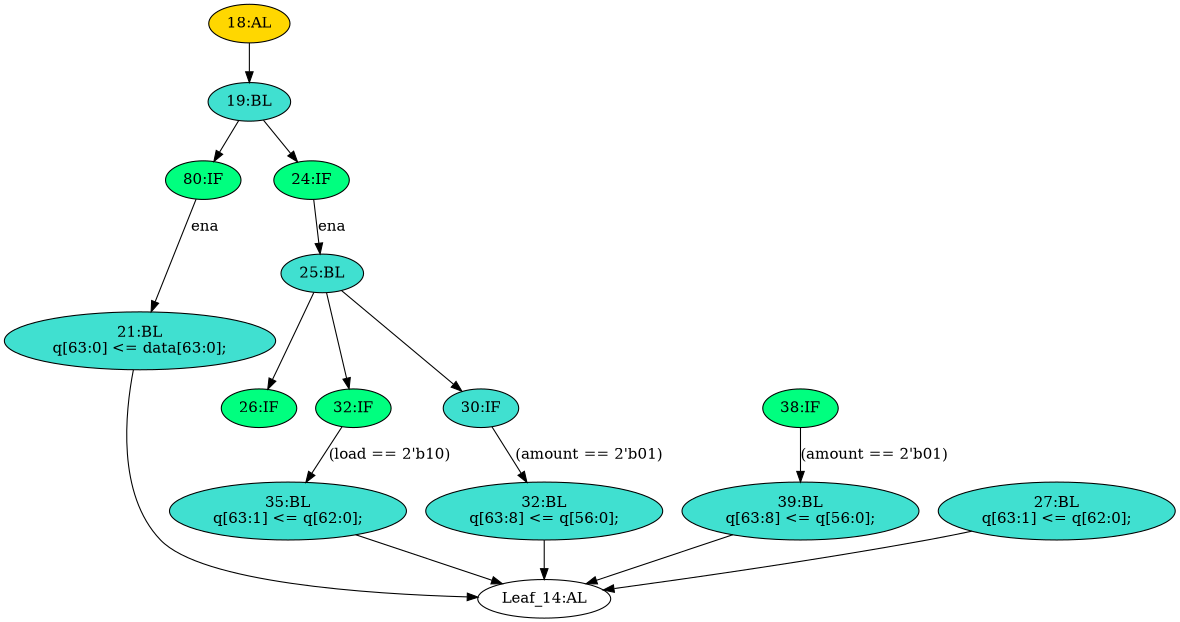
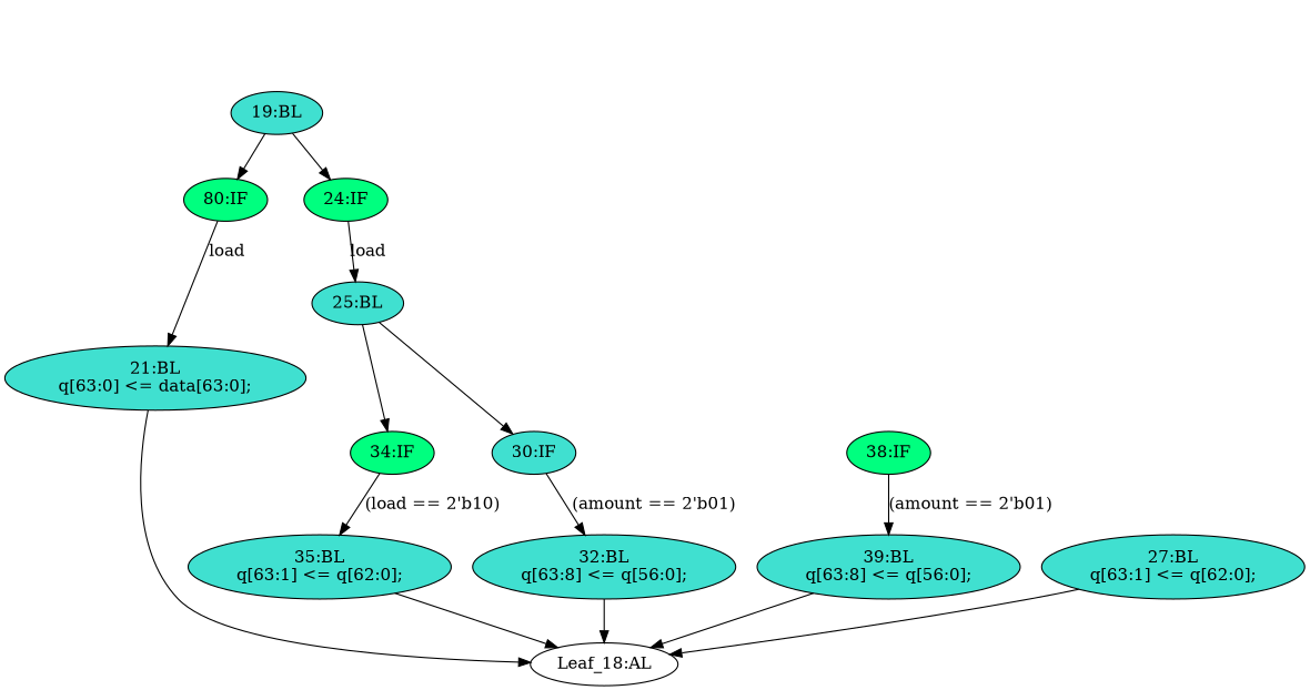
  strict digraph {
    node [fillcolor=turquoise statements="[]" style=filled typ=Block]
    edge [cond="[]" lineno=None]
    n1 [ast="<pyverilog.vparser.ast.Block object at 0x7f3f2798bd10>" label="35:BL\nq[63:1] <= q[62:0];" statements="[<pyverilog.vparser.ast.NonblockingSubstitution object at 0x7f3f2798b990>]"]
-   n2 [def_var="['q']" label="Leaf_14:AL" fillcolor="" statements="" style="" typ=""]
+   n2 [def_var="['q']" label="Leaf_18:AL" fillcolor="" statements="" style="" typ=""]
    n3 [ast="<pyverilog.vparser.ast.Block object at 0x7f3f2798bd50>" label="19:BL"]
    n4 [ast="<pyverilog.vparser.ast.IfStatement object at 0x7f3f2798bd90>" fillcolor=springgreen label="80:IF" typ=IfStatement]
    n5 [ast="<pyverilog.vparser.ast.IfStatement object at 0x7f3f2798c1d0>" fillcolor=springgreen label="24:IF" typ=IfStatement]
    n6 [ast="<pyverilog.vparser.ast.Block object at 0x7f3f2798be50>" label="21:BL\nq[63:0] <= data[63:0];" statements="[<pyverilog.vparser.ast.NonblockingSubstitution object at 0x7f3f2798be90>]"]
    n7 [ast="<pyverilog.vparser.ast.Block object at 0x7f3f2798c210>" label="25:BL"]
-   n8 [ast="<pyverilog.vparser.ast.IfStatement object at 0x7f3f2798c250>" fillcolor=springgreen label="26:IF" typ=IfStatement]
-   n9 [ast="<pyverilog.vparser.ast.IfStatement object at 0x7f3f2798ca50>" fillcolor=springgreen label="32:IF" typ=IfStatement]
+   n9 [ast="<pyverilog.vparser.ast.IfStatement object at 0x7f3f2798ca50>" fillcolor=springgreen label="34:IF" typ=IfStatement]
    n10 [ast="<pyverilog.vparser.ast.IfStatement object at 0x7f3f2798c650>" label="30:IF" typ=IfStatement]
    n11 [ast="<pyverilog.vparser.ast.IfStatement object at 0x7f3f2798cb50>" fillcolor=springgreen label="38:IF" typ=IfStatement]
    n12 [ast="<pyverilog.vparser.ast.Block object at 0x7f3f2798cb90>" label="39:BL\nq[63:8] <= q[56:0];" statements="[<pyverilog.vparser.ast.NonblockingSubstitution object at 0x7f3f2798cbd0>]"]
    n13 [ast="<pyverilog.vparser.ast.Block object at 0x7f3f2798c290>" label="27:BL\nq[63:1] <= q[62:0];" statements="[<pyverilog.vparser.ast.NonblockingSubstitution object at 0x7f3f2798c2d0>]"]
    n14 [ast="<pyverilog.vparser.ast.Block object at 0x7f3f2798c690>" label="32:BL\nq[63:8] <= q[56:0];" statements="[<pyverilog.vparser.ast.NonblockingSubstitution object at 0x7f3f2798c6d0>]"]
-   n15 [ast="<pyverilog.vparser.ast.Always object at 0x7f3f27999f50>" clk_sens=True fillcolor=gold label="18:AL" sens="['clk']" typ=Always use_var="['q', 'ena', 'amount', 'data', 'load']"]
    n1 -> n2
    n3 -> n4
    n3 -> n5
-   n4 -> n6 [cond="['load']" label=ena lineno=20]
-   n5 -> n7 [cond="['ena']" label=ena lineno=24]
+   n4 -> n6 [cond="['load']" label=load lineno=20]
+   n5 -> n7 [cond="['ena']" label=load lineno=24]
    n6 -> n2
-   n7 -> n8
    n7 -> n9
    n7 -> n10
    n9 -> n1 [cond="['amount']" label="(load == 2'b10)" lineno=34]
    n10 -> n14 [cond="['amount']" label="(amount == 2'b01)" lineno=30]
    n11 -> n12 [cond="['amount']" label="(amount == 2'b01)" lineno=38]
    n12 -> n2
    n13 -> n2
    n14 -> n2
-   n15 -> n3
  }
